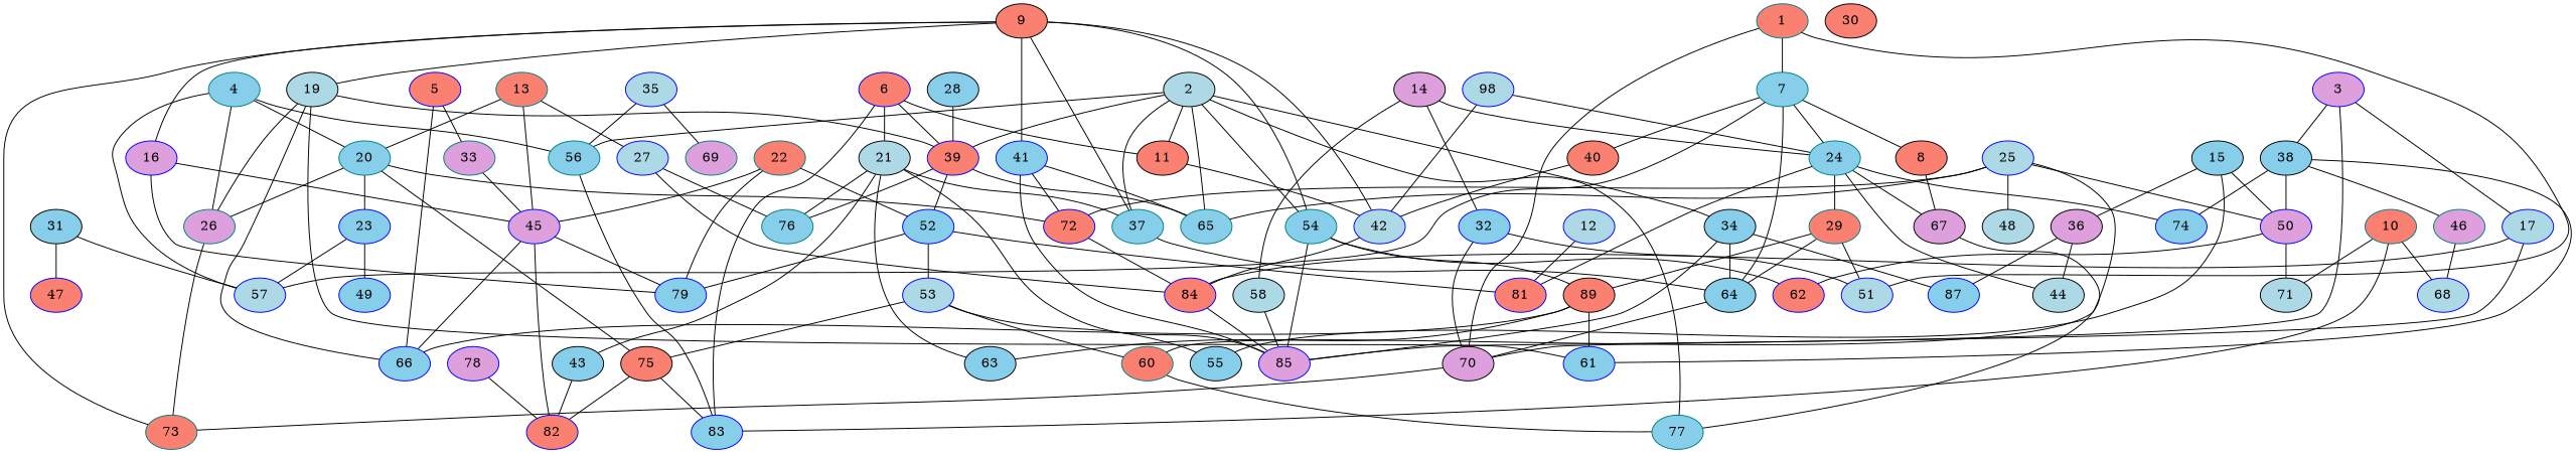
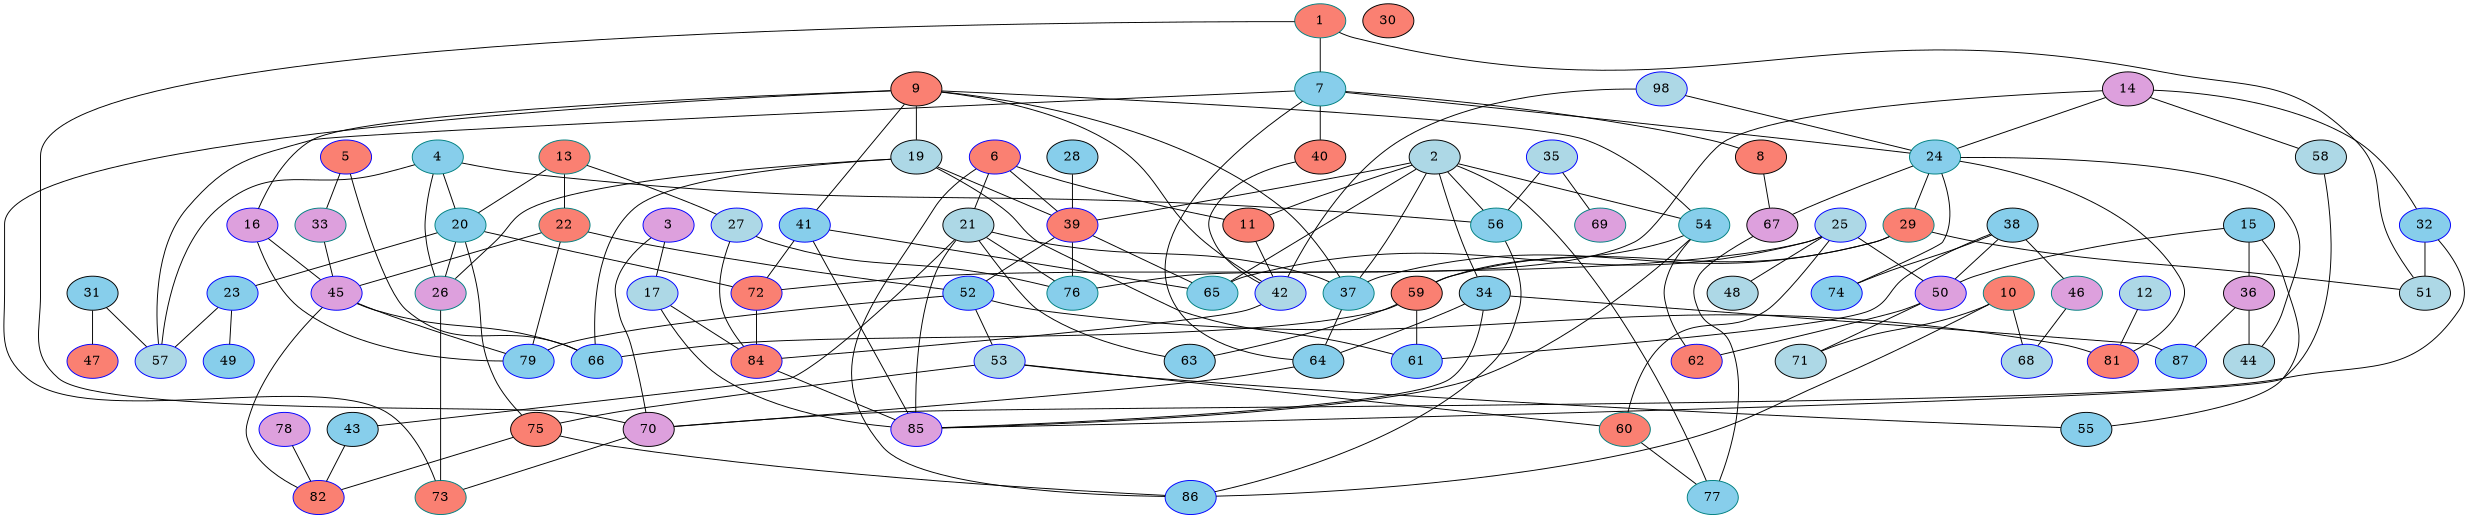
  graph {
    node [color=blue fillcolor=skyblue style=filled]
    1 [color=teal fillcolor=salmon]
    7 [color=teal]
-   51 [fillcolor=lightblue]
+   51 [color=black fillcolor=lightblue]
    70 [color=black fillcolor=plum]
    57 [fillcolor=lightblue]
    8 [color=black fillcolor=salmon]
    24 [color=teal]
    40 [color=black fillcolor=salmon]
    64 [color=black]
    73 [color=teal fillcolor=salmon]
    2 [color=black fillcolor=lightblue]
    11 [color=black fillcolor=salmon]
    34 [color=black]
    37 [color=teal]
    39 [fillcolor=salmon]
    54 [color=teal]
    56 [color=teal]
    65 [color=teal]
    77 [color=teal]
    42 [fillcolor=lightblue]
    85 [fillcolor=plum]
    n22 [label=87]
    76 [color=teal]
    52
-   59 [color=black fillcolor=salmon label=89]
+   59 [color=black fillcolor=salmon]
    62 [fillcolor=salmon]
-   83
+   83 [label=86]
    3 [fillcolor=plum]
    17 [fillcolor=lightblue]
    38 [color=black]
    84 [fillcolor=salmon]
    50 [fillcolor=plum]
    61
    74
    46 [color=teal fillcolor=plum]
    4 [color=teal]
    20 [color=teal]
    26 [color=teal fillcolor=plum]
    23
    72 [fillcolor=salmon]
    75 [color=black fillcolor=salmon]
    5 [fillcolor=salmon]
    33 [color=teal fillcolor=plum]
    66
    45 [fillcolor=plum]
    6 [fillcolor=salmon]
    21 [color=black fillcolor=lightblue]
    43 [color=black]
    63 [color=black]
    67 [color=black fillcolor=plum]
    81 [fillcolor=salmon]
    29 [color=teal fillcolor=salmon]
    44 [color=black fillcolor=lightblue]
    9 [color=black fillcolor=salmon]
    16 [fillcolor=plum]
    19 [color=black fillcolor=lightblue]
    41
    79
    10 [color=teal fillcolor=salmon]
    68 [fillcolor=lightblue]
    71 [color=black fillcolor=lightblue]
    12 [fillcolor=lightblue]
    13 [color=teal fillcolor=salmon]
    27 [fillcolor=lightblue]
    82 [fillcolor=salmon]
    14 [color=black fillcolor=plum]
    32
    58 [color=black fillcolor=lightblue]
    15 [color=black]
    36 [color=black fillcolor=plum]
    55 [color=black]
    n72 [fillcolor=lightblue label=98]
    49
    22 [color=teal fillcolor=salmon]
    53 [fillcolor=lightblue]
    25 [fillcolor=lightblue]
    48 [color=black fillcolor=lightblue]
    60 [color=teal fillcolor=salmon]
    28 [color=black]
    30 [color=black fillcolor=salmon]
    31 [color=black]
    47 [fillcolor=salmon]
    35 [fillcolor=lightblue]
    69 [color=teal fillcolor=plum]
    78 [fillcolor=plum]
    1 -- 7
    1 -- 51
    1 -- 70
    7 -- 57
    7 -- 8
    7 -- 24
    7 -- 40
    7 -- 64
    70 -- 73
    8 -- 67
    24 -- 74
    24 -- 67
    24 -- 81
    24 -- 29
    24 -- 44
    40 -- 42
    64 -- 70
    2 -- 11
    2 -- 34
    2 -- 37
    2 -- 39
    2 -- 54
    2 -- 56
    2 -- 65
    2 -- 77
    11 -- 42
    34 -- 64
    34 -- 85
    34 -- n22
    37 -- 64
    39 -- 65
    39 -- 76
    39 -- 52
    54 -- 85
    54 -- 59
    54 -- 62
    56 -- 83
    42 -- 84
    52 -- 81
    52 -- 79
    52 -- 53
    59 -- 61
    59 -- 66
    59 -- 63
    3 -- 70
    3 -- 17
-   3 -- 38
    17 -- 85
    17 -- 84
    38 -- 50
    38 -- 61
    38 -- 74
    38 -- 46
    84 -- 85
    50 -- 62
    50 -- 71
    46 -- 68
    4 -- 57
    4 -- 56
    4 -- 20
    4 -- 26
    20 -- 26
    20 -- 23
    20 -- 72
    20 -- 75
    26 -- 73
    23 -- 57
    23 -- 49
    72 -- 84
    75 -- 83
    75 -- 82
    5 -- 33
    5 -- 66
    33 -- 45
    45 -- 66
    45 -- 79
    45 -- 82
    6 -- 11
    6 -- 39
    6 -- 83
    6 -- 21
    21 -- 37
    21 -- 85
    21 -- 76
    21 -- 43
    21 -- 63
    43 -- 82
    67 -- 77
    29 -- 51
-   29 -- 64
+   29 -- 37
    29 -- 59
    9 -- 73
    9 -- 37
    9 -- 54
    9 -- 42
    9 -- 16
    9 -- 19
    9 -- 41
    16 -- 45
    16 -- 79
    19 -- 39
    19 -- 61
    19 -- 26
    19 -- 66
    41 -- 65
    41 -- 85
    41 -- 72
    10 -- 83
    10 -- 68
    10 -- 71
    12 -- 81
    13 -- 20
-   13 -- 45
+   13 -- 22
    13 -- 27
    27 -- 76
    27 -- 84
    14 -- 24
+   14 -- 76
    14 -- 32
    14 -- 58
    32 -- 51
    32 -- 70
    58 -- 85
    15 -- 50
    15 -- 36
    15 -- 55
    36 -- n22
    36 -- 44
    n72 -- 24
    n72 -- 42
    22 -- 52
    22 -- 45
    22 -- 79
    53 -- 75
    53 -- 55
    53 -- 60
    25 -- 65
    25 -- 50
    25 -- 72
    25 -- 48
    25 -- 60
    60 -- 77
    28 -- 39
    31 -- 57
    31 -- 47
    35 -- 56
    35 -- 69
    78 -- 82
  }
